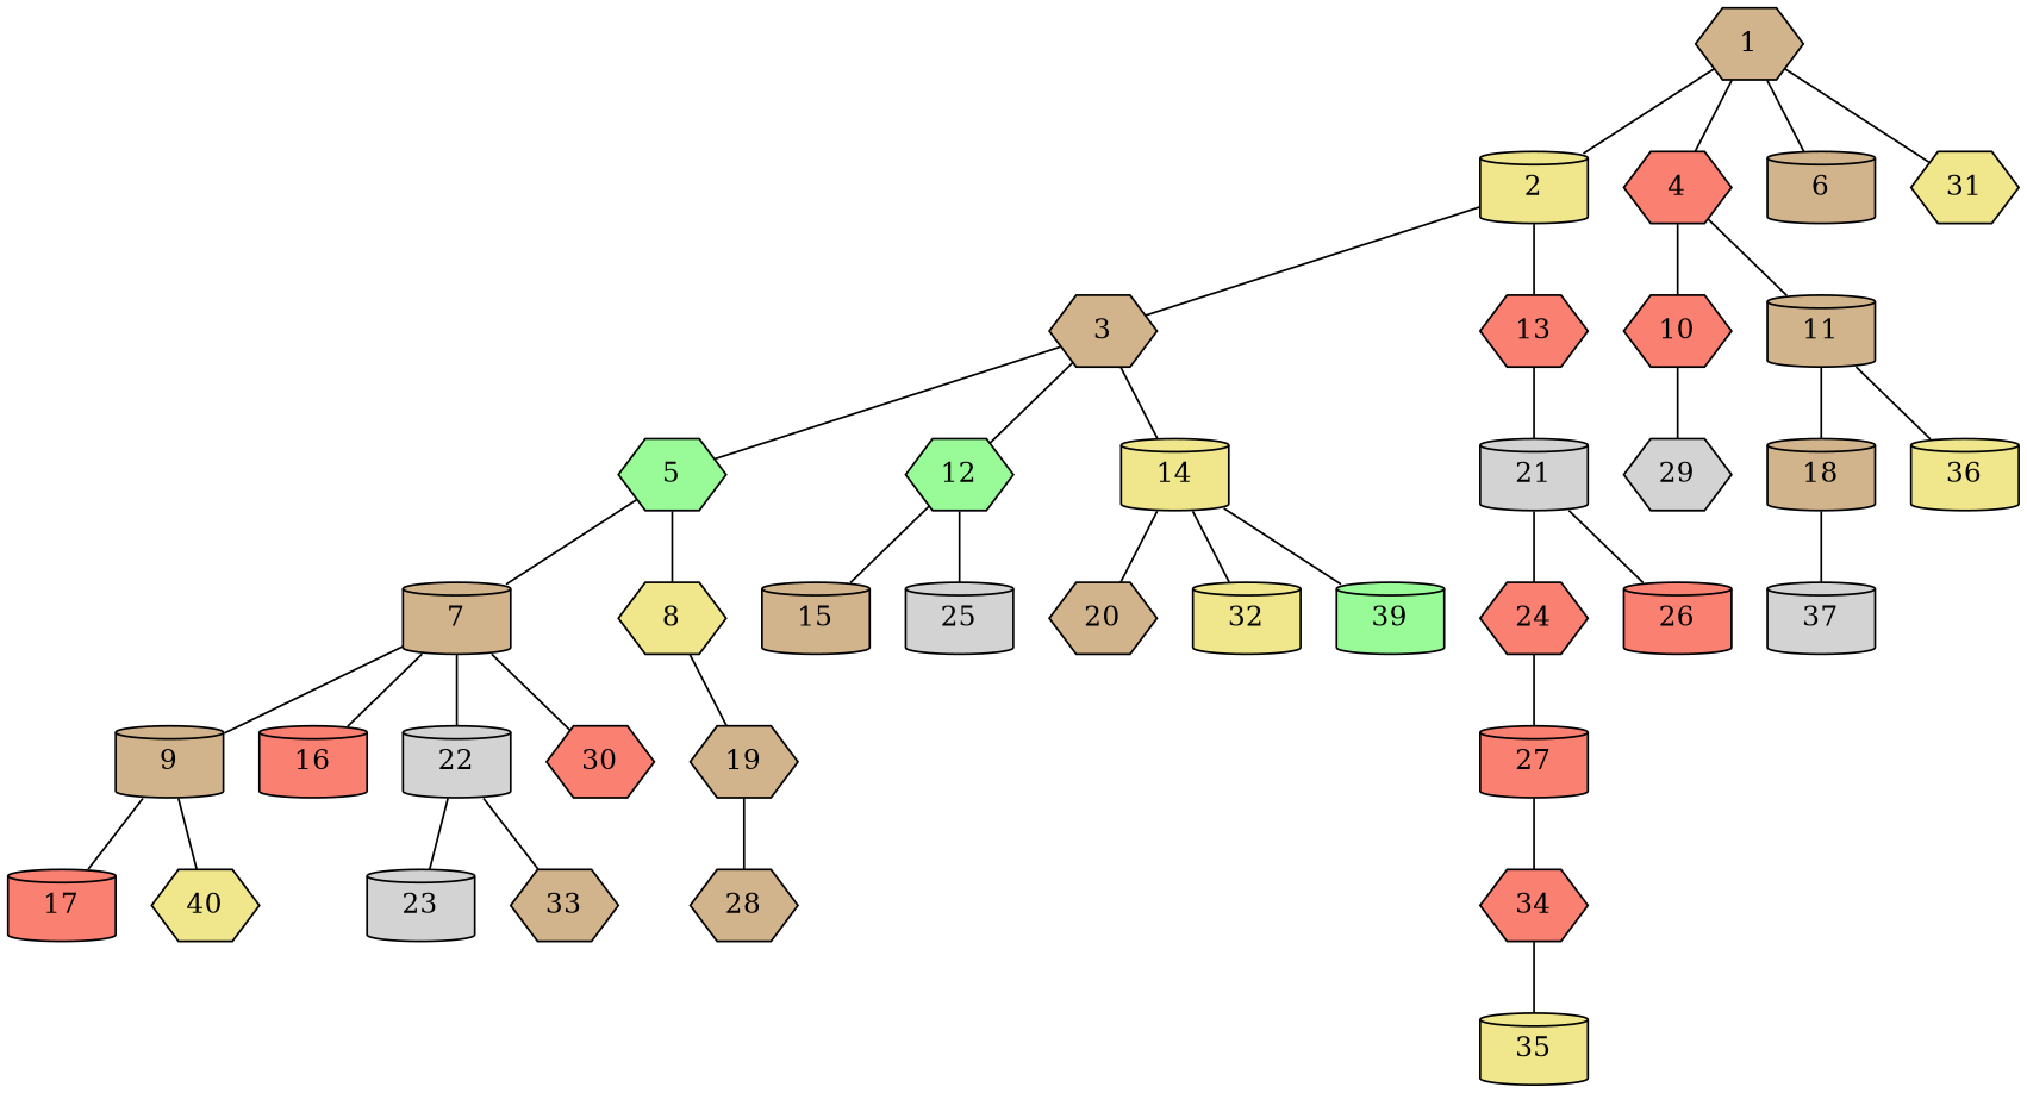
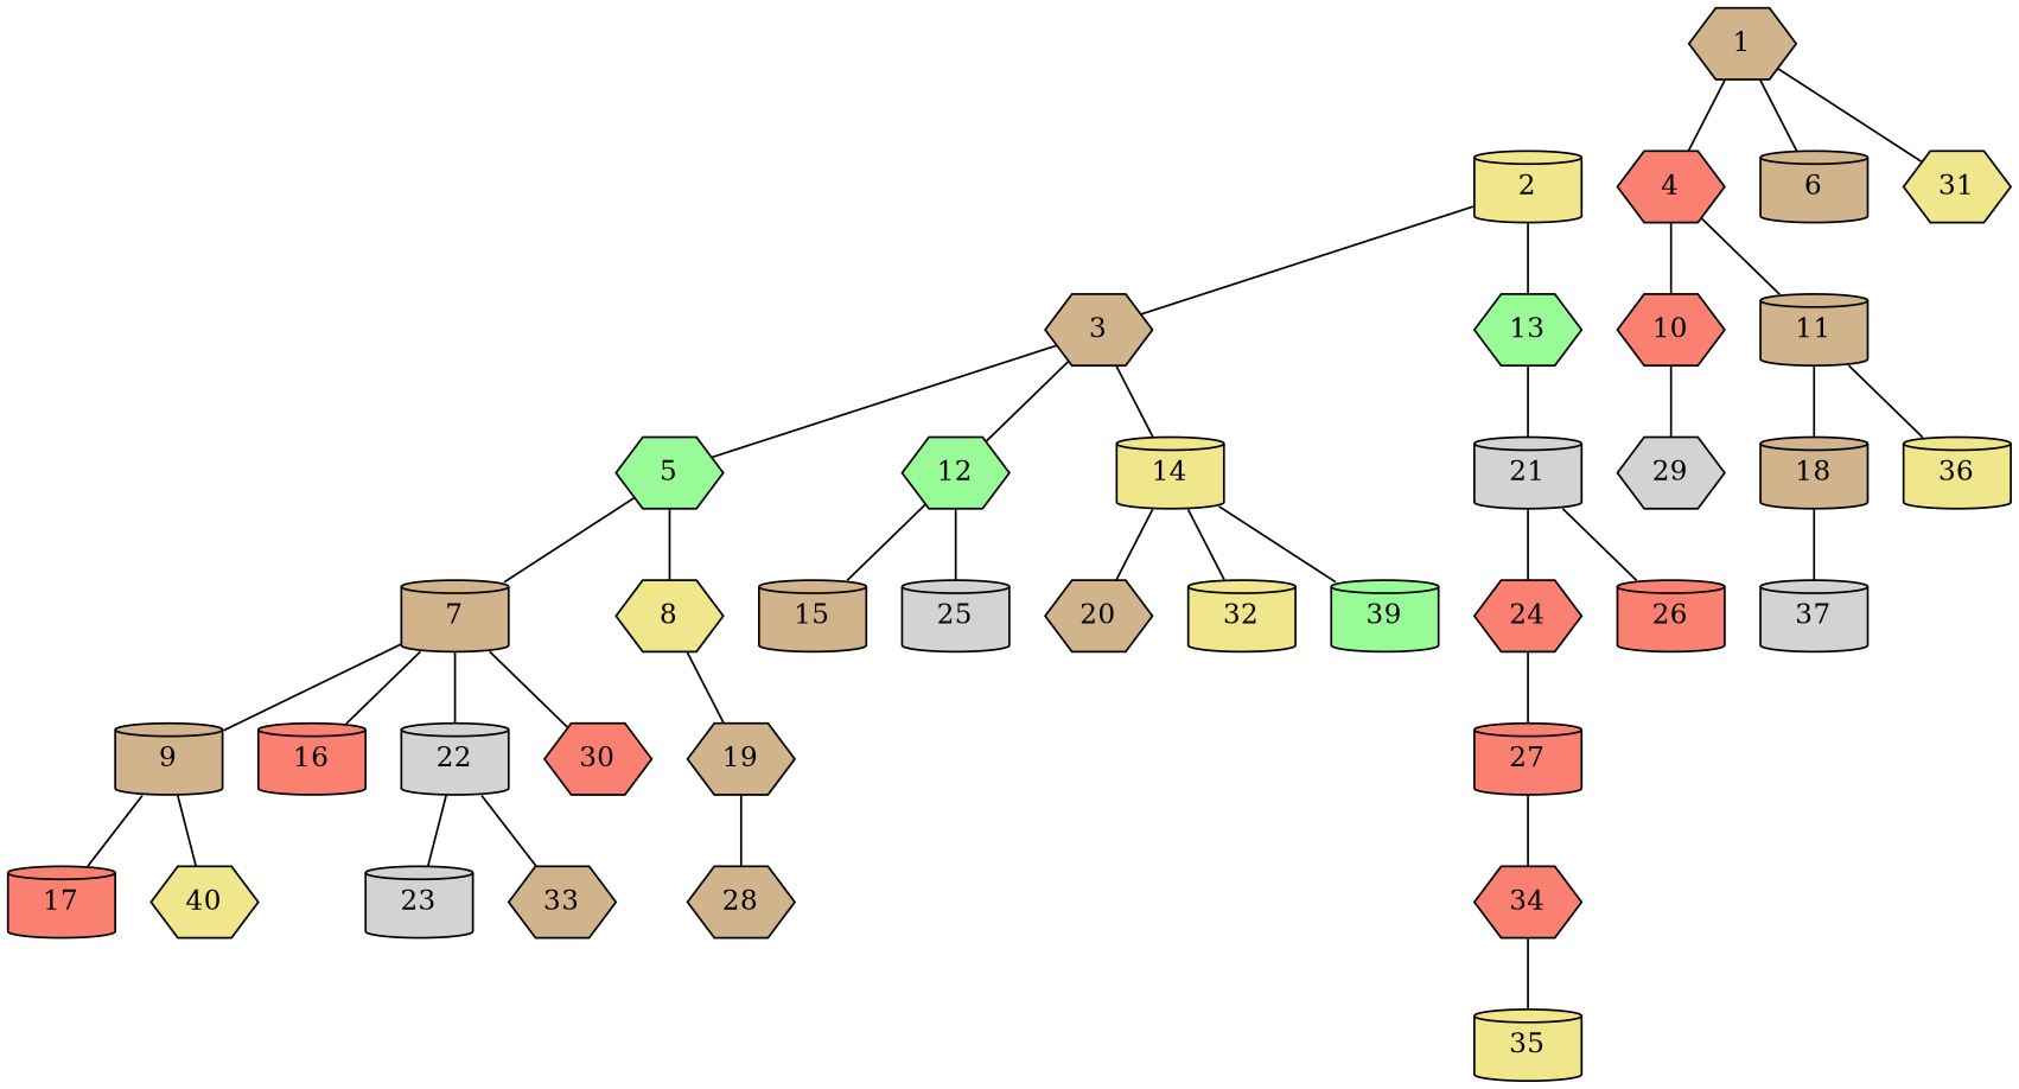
  graph {
    node [fillcolor=tan shape=cylinder style=filled]
    1 [shape=hexagon]
    2 [fillcolor=khaki]
    4 [fillcolor=salmon shape=hexagon]
    6
    31 [fillcolor=khaki shape=hexagon]
    3 [shape=hexagon]
-   13 [fillcolor=salmon shape=hexagon]
+   13 [fillcolor=palegreen shape=hexagon]
    10 [fillcolor=salmon shape=hexagon]
    11
    5 [fillcolor=palegreen shape=hexagon]
    12 [fillcolor=palegreen shape=hexagon]
    14 [fillcolor=khaki]
    21 [fillcolor=lightgrey]
    29 [fillcolor=lightgrey shape=hexagon]
    18
    36 [fillcolor=khaki]
    7
    8 [fillcolor=khaki shape=hexagon]
    15
    25 [fillcolor=lightgrey]
    20 [shape=hexagon]
    32 [fillcolor=khaki]
    39 [fillcolor=palegreen]
    24 [fillcolor=salmon shape=hexagon]
    26 [fillcolor=salmon]
    9
    16 [fillcolor=salmon]
    22 [fillcolor=lightgrey]
    30 [fillcolor=salmon shape=hexagon]
    19 [shape=hexagon]
    37 [fillcolor=lightgrey]
    17 [fillcolor=salmon]
    40 [fillcolor=khaki shape=hexagon]
    23 [fillcolor=lightgrey]
    33 [shape=hexagon]
    28 [shape=hexagon]
    27 [fillcolor=salmon]
    34 [fillcolor=salmon shape=hexagon]
    35 [fillcolor=khaki]
-   1 -- 2
    1 -- 4
    1 -- 6
    1 -- 31
    2 -- 3
    2 -- 13
    4 -- 10
    4 -- 11
    3 -- 5
    3 -- 12
    3 -- 14
    13 -- 21
    10 -- 29
    11 -- 18
    11 -- 36
    5 -- 7
    5 -- 8
    12 -- 15
    12 -- 25
    14 -- 20
    14 -- 32
    14 -- 39
    21 -- 24
    21 -- 26
    18 -- 37
    7 -- 9
    7 -- 16
    7 -- 22
    7 -- 30
    8 -- 19
    24 -- 27
    9 -- 17
    9 -- 40
    22 -- 23
    22 -- 33
    19 -- 28
    27 -- 34
    34 -- 35
  }
